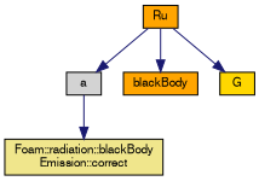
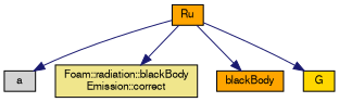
  digraph {
    rankdir=TB
    node [color=black fillcolor=orange fontname=FreeSans fontsize=10 shape=record style=filled]
    edge [color=midnightblue fontname=FreeSans fontsize=10 labelfontname=FreeSans labelfontsize=10 style=solid]
    n1 [fontcolor=black height=0.2 label=Ru width=0.4]
    n2 [fillcolor=lightgrey height=0.2 label=a width=0.4]
    n3 [fillcolor=khaki height=0.2 label="Foam::radiation::blackBody\lEmission::correct" width=0.4]
    n4 [height=0.2 label=blackBody width=0.4]
    n5 [fillcolor=gold height=0.2 label=G width=0.4]
    n1 -> n2
-   n2 -> n3
+   n1 -> n3
    n1 -> n4
    n1 -> n5
  }
